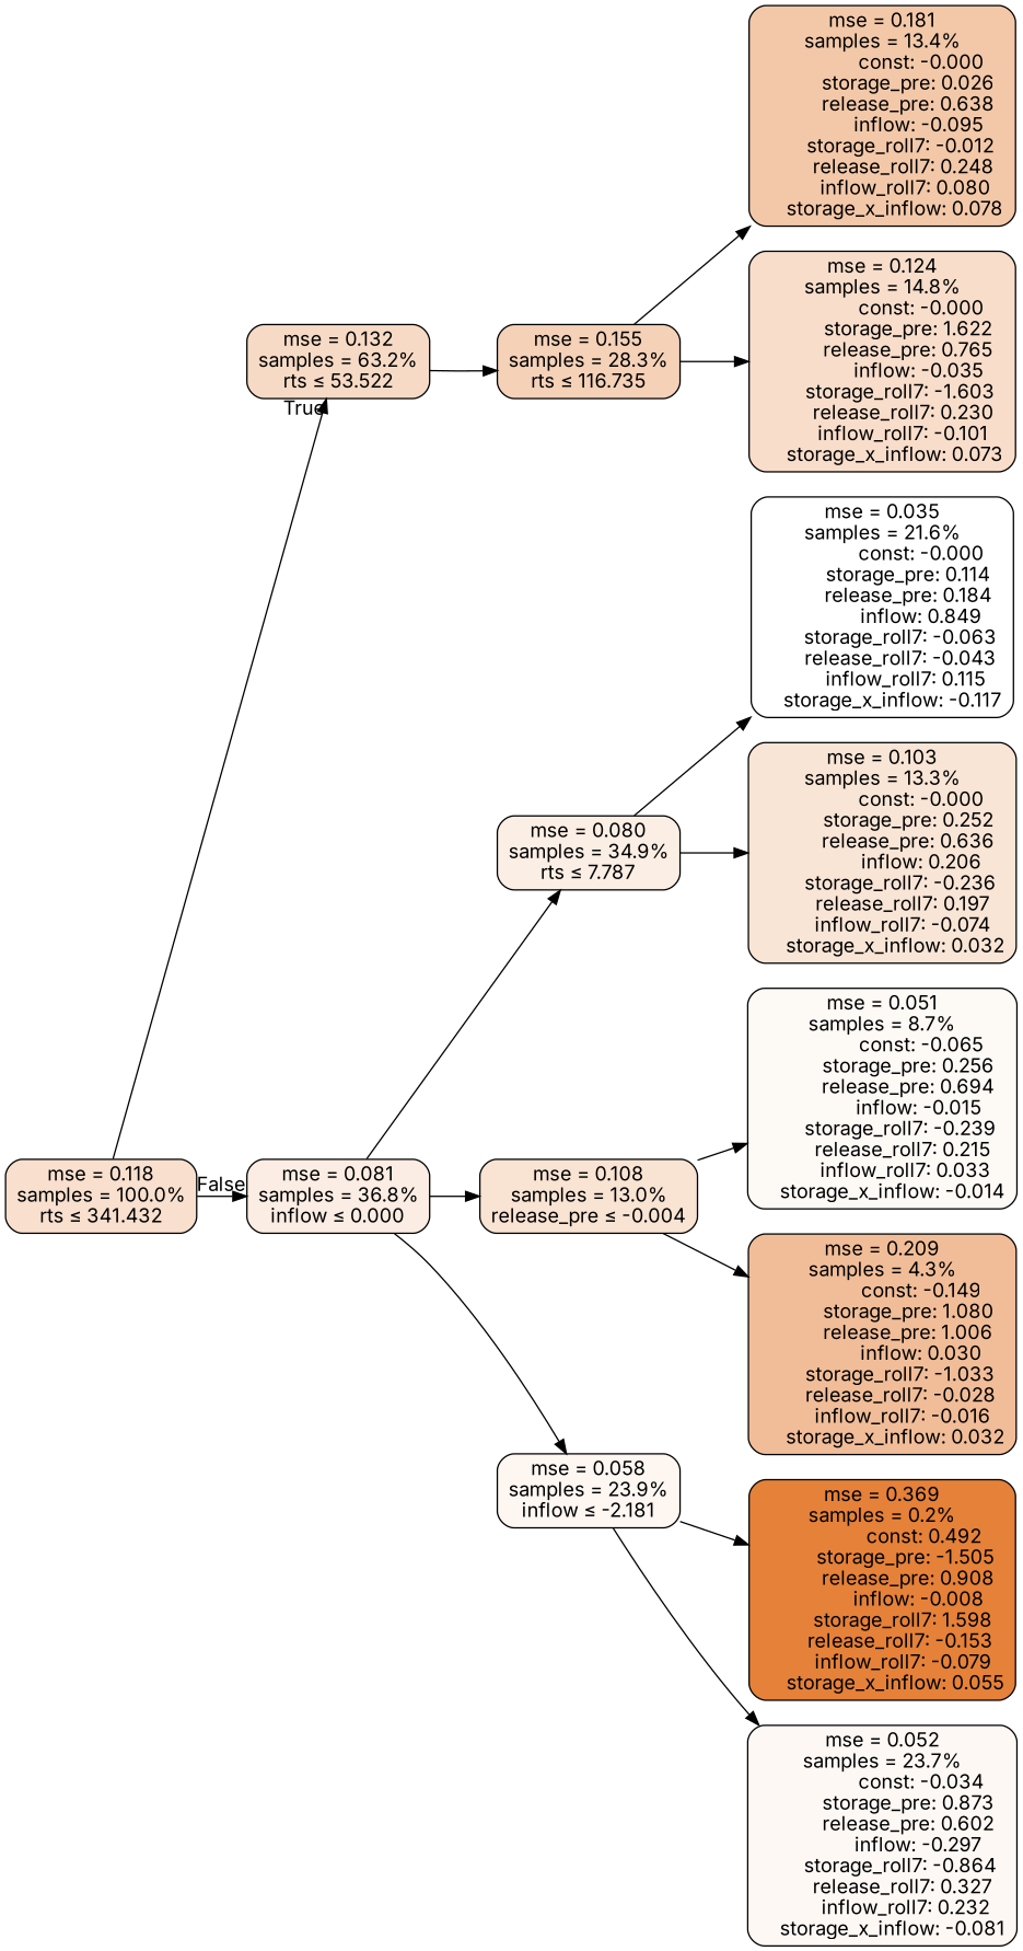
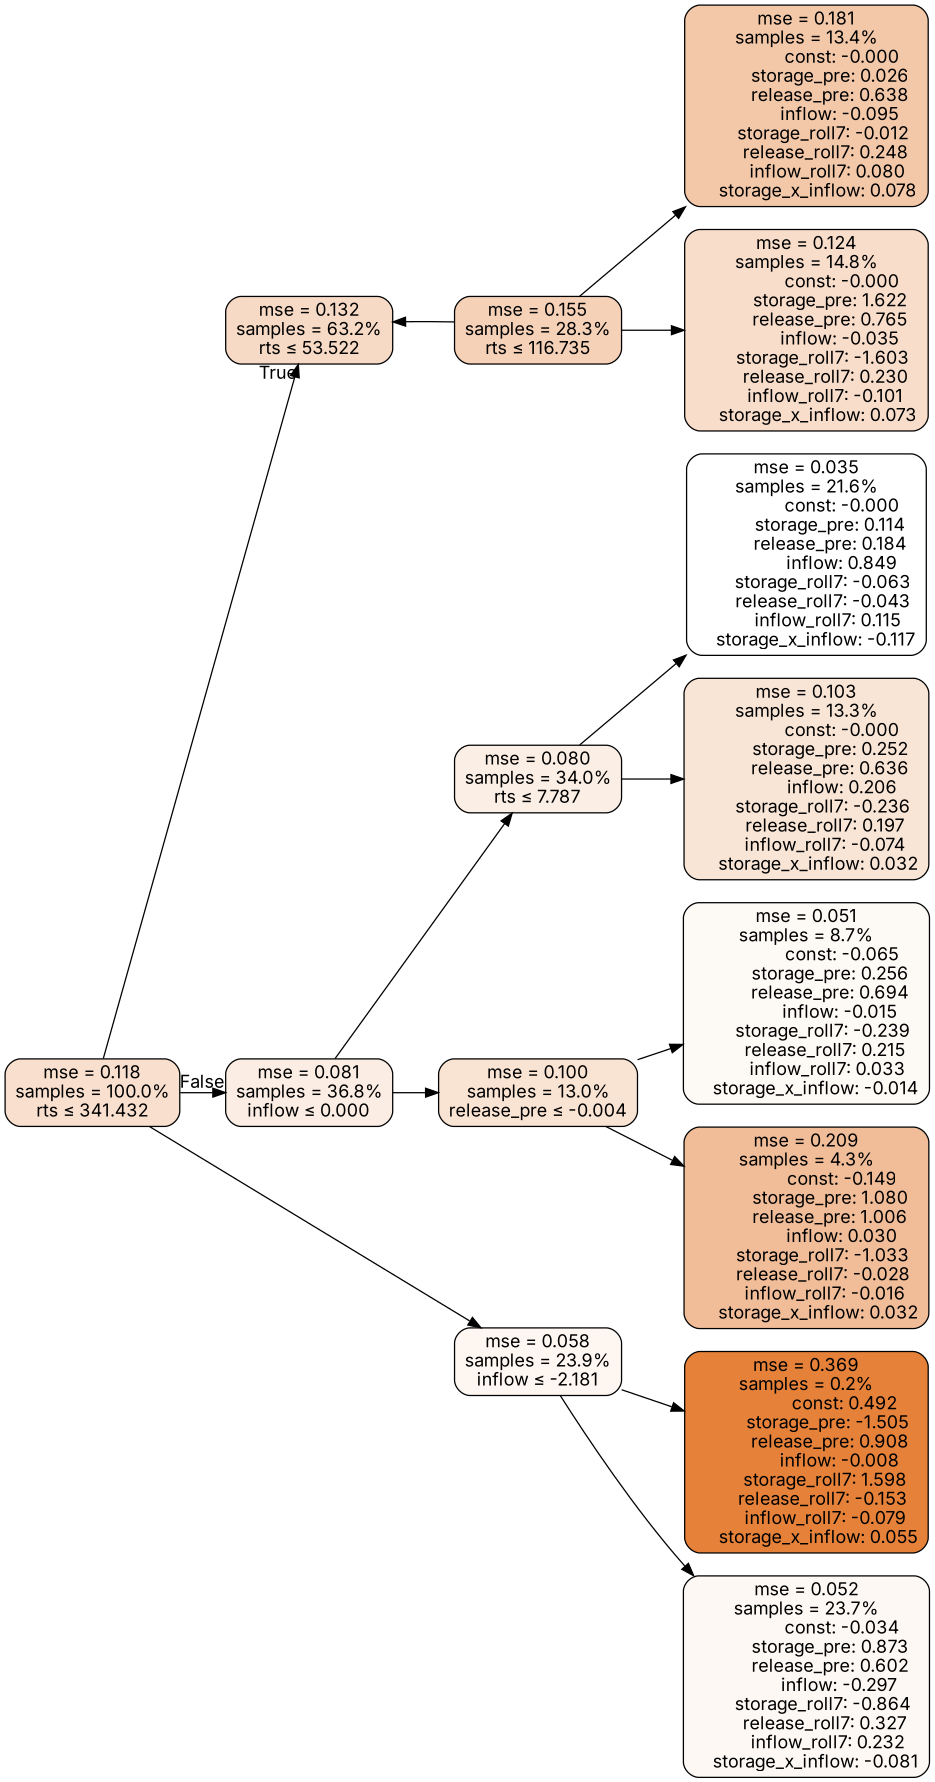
  digraph {
    fontname=Inter
    rankdir=LR
    node [color=black fontname=Inter shape=rectangle style="filled, rounded"]
    edge [fontname=Inter]
    n1 [fillcolor="#f8dfce" label="mse = 0.118\nsamples = 100.0%\nrts &le; 341.432"]
    n2 [fillcolor="#f7dac5" label="mse = 0.132\nsamples = 63.2%\nrts &le; 53.522"]
    n3 [fillcolor="#fbede3" label="mse = 0.081\nsamples = 36.8%\ninflow &le; 0.000"]
    n4 [fillcolor="#f5d1b8" label="mse = 0.155\nsamples = 28.3%\nrts &le; 116.735"]
-   n5 [fillcolor="#fbeee4" label="mse = 0.080\nsamples = 34.9%\nrts &le; 7.787"]
+   n5 [fillcolor="#fbeee4" label="mse = 0.080\nsamples = 34.0%\nrts &le; 7.787"]
    n6 [fillcolor="#fdf6f1" label="mse = 0.058\nsamples = 23.9%\ninflow &le; -2.181"]
-   n7 [fillcolor="#f9e3d3" label="mse = 0.108\nsamples = 13.0%\nrelease_pre &le; -0.004"]
+   n7 [fillcolor="#f9e3d3" label="mse = 0.100\nsamples = 13.0%\nrelease_pre &le; -0.004"]
    n8 [fillcolor="#ffffff" label="mse = 0.035\nsamples = 21.6%\n               const: -0.000\n          storage_pre: 0.114\n          release_pre: 0.184\n               inflow: 0.849\n       storage_roll7: -0.063\n       release_roll7: -0.043\n         inflow_roll7: 0.115\n    storage_x_inflow: -0.117"]
    n9 [fillcolor="#f9e5d6" label="mse = 0.103\nsamples = 13.3%\n               const: -0.000\n          storage_pre: 0.252\n          release_pre: 0.636\n               inflow: 0.206\n       storage_roll7: -0.236\n        release_roll7: 0.197\n        inflow_roll7: -0.074\n     storage_x_inflow: 0.032"]
    n10 [fillcolor="#f3c8a8" label="mse = 0.181\nsamples = 13.4%\n               const: -0.000\n          storage_pre: 0.026\n          release_pre: 0.638\n              inflow: -0.095\n       storage_roll7: -0.012\n        release_roll7: 0.248\n         inflow_roll7: 0.080\n     storage_x_inflow: 0.078"]
    n11 [fillcolor="#f8ddca" label="mse = 0.124\nsamples = 14.8%\n               const: -0.000\n          storage_pre: 1.622\n          release_pre: 0.765\n              inflow: -0.035\n       storage_roll7: -1.603\n        release_roll7: 0.230\n        inflow_roll7: -0.101\n     storage_x_inflow: 0.073"]
    n12 [fillcolor="#e58139" label="mse = 0.369\nsamples = 0.2%\n                const: 0.492\n         storage_pre: -1.505\n          release_pre: 0.908\n              inflow: -0.008\n        storage_roll7: 1.598\n       release_roll7: -0.153\n        inflow_roll7: -0.079\n     storage_x_inflow: 0.055"]
    n13 [fillcolor="#fdf8f4" label="mse = 0.052\nsamples = 23.7%\n               const: -0.034\n          storage_pre: 0.873\n          release_pre: 0.602\n              inflow: -0.297\n       storage_roll7: -0.864\n        release_roll7: 0.327\n         inflow_roll7: 0.232\n    storage_x_inflow: -0.081"]
    n14 [fillcolor="#fdf9f5" label="mse = 0.051\nsamples = 8.7%\n               const: -0.065\n          storage_pre: 0.256\n          release_pre: 0.694\n              inflow: -0.015\n       storage_roll7: -0.239\n        release_roll7: 0.215\n         inflow_roll7: 0.033\n    storage_x_inflow: -0.014"]
    n15 [fillcolor="#f1bd98" label="mse = 0.209\nsamples = 4.3%\n               const: -0.149\n          storage_pre: 1.080\n          release_pre: 1.006\n               inflow: 0.030\n       storage_roll7: -1.033\n       release_roll7: -0.028\n        inflow_roll7: -0.016\n     storage_x_inflow: 0.032"]
    n1 -> n2 [headlabel=True labelangle=45 labeldistance=2.5]
    n1 -> n3 [headlabel=False labelangle=-45 labeldistance=2.5]
-   n2 -> n4
+   n4 -> n2
    n3 -> n5
-   n3 -> n6
+   n1 -> n6
    n3 -> n7
    n4 -> n10
    n4 -> n11
    n5 -> n8
    n5 -> n9
    n6 -> n12
    n6 -> n13
    n7 -> n14
    n7 -> n15
  }
